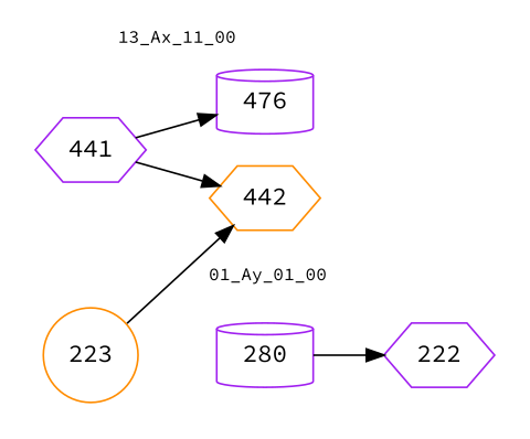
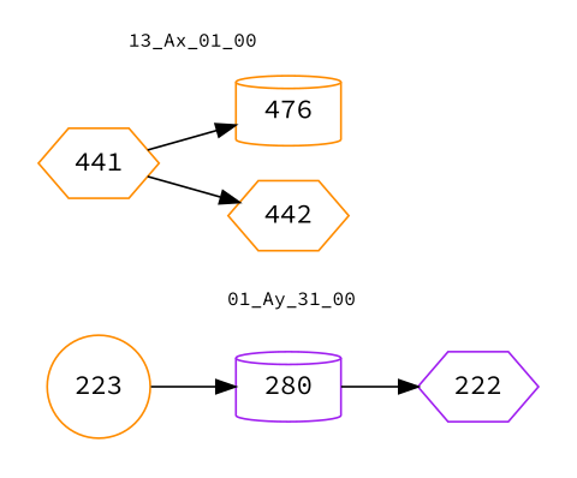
  digraph {
    fontname="Source Code Pro"
    rankdir=LR
    node [color=purple fontname="Source Code Pro" shape=hexagon]
    edge [color=black fontname="Source Code Pro"]
-   n1 [label=441]
+   n1 [color=darkorange label=441]
    n2 [color=darkorange label=442]
-   n3 [label=476 shape=cylinder]
+   n3 [color=darkorange label=476 shape=cylinder]
    n4 [color=darkorange label=223 shape=circle]
    n5 [label=222]
    n6 [label=280 shape=cylinder]
    subgraph cluster_1 {
      color=white
      fontsize=10
-     label="13_Ax_11_00"
+     label="13_Ax_01_00"
      n1
      n2
      n3
    }
    subgraph cluster_2 {
      color=white
      fontsize=10
-     label="01_Ay_01_00"
+     label="01_Ay_31_00"
      n4
      n5
      n6
    }
    n1 -> n2
    n1 -> n3
-   n4 -> n2
+   n4 -> n6
    n6 -> n5
  }
